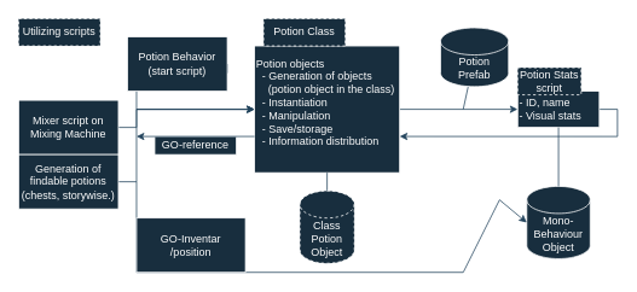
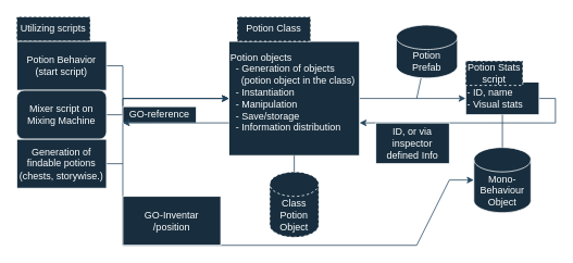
  <mxCell id="0" />
  <mxCell id="1" parent="0" />
  <mxCell id="2" style="edgeStyle=orthogonalEdgeStyle;rounded=0;orthogonalLoop=1;jettySize=auto;html=1;exitX=1;exitY=0.5;exitDx=0;exitDy=0;entryX=0;entryY=0.5;entryDx=0;entryDy=0;labelBackgroundColor=none;strokeColor=#23445D;fontColor=default;" parent="1" source="3" target="11" edge="1"><mxGeometry relative="1" as="geometry" /></mxCell>
  <mxCell id="3" value="&lt;div align=&quot;left&quot;&gt;Potion objects&lt;/div&gt;&lt;div align=&quot;left&quot;&gt;&amp;nbsp; - Generation of objects&lt;/div&gt;&lt;div align=&quot;left&quot;&gt;&amp;nbsp;&amp;nbsp;&amp;nbsp; (potion object in the class)&lt;/div&gt;&lt;div align=&quot;left&quot;&gt;&amp;nbsp; - Instantiation&lt;br&gt;&lt;/div&gt;&lt;div align=&quot;left&quot;&gt;&amp;nbsp; - Manipulation&lt;/div&gt;&lt;div align=&quot;left&quot;&gt;&amp;nbsp; - Save/storage&lt;/div&gt;&lt;div align=&quot;left&quot;&gt;&amp;nbsp; - Information distribution&lt;br&gt;&lt;/div&gt;&lt;div align=&quot;left&quot;&gt;&lt;br&gt;&lt;/div&gt;" style="whiteSpace=wrap;html=1;align=left;labelBackgroundColor=none;fillColor=#182E3E;strokeColor=#FFFFFF;fontColor=#FFFFFF;" parent="1" vertex="1"><mxGeometry x="280" y="50" width="160" height="140" as="geometry" /></mxCell>
  <mxCell id="4" value="Potion Class" style="rounded=0;whiteSpace=wrap;html=1;strokeColor=#FFFFFF;dashed=1;labelBackgroundColor=none;fillColor=#182E3E;fontColor=#FFFFFF;" parent="1" vertex="1"><mxGeometry x="290" y="20" width="90" height="30" as="geometry" /></mxCell>
  <mxCell id="5" value="Utilizing scripts" style="rounded=0;whiteSpace=wrap;html=1;dashed=1;labelBackgroundColor=none;fillColor=#182E3E;strokeColor=#FFFFFF;fontColor=#FFFFFF;" parent="1" vertex="1"><mxGeometry x="20" y="20" width="90" height="30" as="geometry" /></mxCell>
  <mxCell id="6" style="edgeStyle=orthogonalEdgeStyle;rounded=0;orthogonalLoop=1;jettySize=auto;html=1;exitX=1;exitY=0.5;exitDx=0;exitDy=0;labelBackgroundColor=none;strokeColor=#23445D;fontColor=default;" parent="1" source="7" target="3" edge="1"><mxGeometry relative="1" as="geometry"><Array as="points"><mxPoint x="150" y="80" /><mxPoint x="150" y="120" /></Array></mxGeometry></mxCell>
- <mxCell id="7" value="&lt;div&gt;Potion Behavior&lt;/div&gt;&lt;div&gt;(start script)&lt;br&gt;&lt;/div&gt;" style="whiteSpace=wrap;html=1;labelBackgroundColor=none;fillColor=#182E3E;strokeColor=#FFFFFF;fontColor=#FFFFFF;" parent="1" vertex="1"><mxGeometry x="140" y="40" width="110" height="60" as="geometry" /></mxCell>
+ <mxCell id="7" value="&lt;div&gt;Potion Behavior&lt;/div&gt;&lt;div&gt;(start script)&lt;br&gt;&lt;/div&gt;" style="whiteSpace=wrap;html=1;labelBackgroundColor=none;fillColor=#182E3E;strokeColor=#FFFFFF;fontColor=#FFFFFF;" parent="1" vertex="1"><mxGeometry x="20" y="50" width="110" height="60" as="geometry" /></mxCell>
  <mxCell id="8" style="edgeStyle=orthogonalEdgeStyle;rounded=0;orthogonalLoop=1;jettySize=auto;html=1;exitX=1;exitY=0.5;exitDx=0;exitDy=0;entryX=0;entryY=0.5;entryDx=0;entryDy=0;labelBackgroundColor=none;strokeColor=#23445D;fontColor=default;" parent="1" source="9" target="3" edge="1"><mxGeometry relative="1" as="geometry"><Array as="points"><mxPoint x="150" y="140" /><mxPoint x="150" y="120" /></Array></mxGeometry></mxCell>
- <mxCell id="9" value="&lt;div&gt;Mixer script on &lt;br&gt;&lt;/div&gt;&lt;div&gt;Mixing Machine&lt;br&gt;&lt;/div&gt;" style="whiteSpace=wrap;html=1;labelBackgroundColor=none;fillColor=#182E3E;strokeColor=#FFFFFF;fontColor=#FFFFFF;" parent="1" vertex="1"><mxGeometry x="20" y="110" width="110" height="60" as="geometry" /></mxCell>
+ <mxCell id="9" value="&lt;div&gt;Mixer script on &lt;br&gt;&lt;/div&gt;&lt;div&gt;Mixing Machine&lt;br&gt;&lt;/div&gt;" style="whiteSpace=wrap;html=1;labelBackgroundColor=none;fillColor=#182E3E;strokeColor=#FFFFFF;fontColor=#FFFFFF;rounded=1;" parent="1" vertex="1"><mxGeometry x="20" y="110" width="110" height="60" as="geometry" /></mxCell>
  <mxCell id="10" style="edgeStyle=orthogonalEdgeStyle;rounded=0;orthogonalLoop=1;jettySize=auto;html=1;entryX=1;entryY=0.714;entryDx=0;entryDy=0;entryPerimeter=0;labelBackgroundColor=none;strokeColor=#23445D;fontColor=default;" parent="1" source="11" target="3" edge="1"><mxGeometry relative="1" as="geometry"><mxPoint x="460" y="150" as="targetPoint" /><Array as="points"><mxPoint x="680" y="120" /><mxPoint x="680" y="150" /></Array></mxGeometry></mxCell>
  <mxCell id="11" value="&lt;div align=&quot;left&quot;&gt;- ID, name&lt;br&gt;&lt;/div&gt;&lt;div align=&quot;left&quot;&gt;- Visual stats&lt;/div&gt;" style="whiteSpace=wrap;html=1;align=left;labelBackgroundColor=none;fillColor=#182E3E;strokeColor=#FFFFFF;fontColor=#FFFFFF;" parent="1" vertex="1"><mxGeometry x="570" y="100" width="90" height="40" as="geometry" /></mxCell>
  <mxCell id="12" value="Potion Stats script" style="rounded=0;whiteSpace=wrap;html=1;strokeColor=#FFFFFF;dashed=1;labelBackgroundColor=none;fillColor=#182E3E;fontColor=#FFFFFF;" parent="1" vertex="1"><mxGeometry x="570" y="74" width="70" height="30" as="geometry" /></mxCell>
  <mxCell id="13" value="" style="endArrow=none;html=1;rounded=0;labelBackgroundColor=none;strokeColor=#23445D;fontColor=default;" parent="1" target="16" edge="1"><mxGeometry width="50" height="50" relative="1" as="geometry"><mxPoint x="510" y="120" as="sourcePoint" /><mxPoint x="500" y="73" as="targetPoint" /></mxGeometry></mxCell>
  <mxCell id="14" style="rounded=0;orthogonalLoop=1;jettySize=auto;html=1;exitX=0.5;exitY=0;exitDx=0;exitDy=0;exitPerimeter=0;endArrow=none;endFill=0;labelBackgroundColor=none;strokeColor=#23445D;fontColor=default;" parent="1" source="15" target="3" edge="1"><mxGeometry relative="1" as="geometry" /></mxCell>
  <mxCell id="15" value="&lt;div&gt;&lt;br&gt;&lt;/div&gt;&lt;div&gt;Class&lt;/div&gt;&lt;div&gt;Potion&lt;/div&gt;&lt;div&gt;Object&lt;br&gt;&lt;/div&gt;&lt;div&gt;&lt;br&gt;&lt;/div&gt;" style="shape=cylinder3;whiteSpace=wrap;html=1;boundedLbl=1;backgroundOutline=1;size=15;fillColor=#182E3E;strokeColor=#FFFFFF;dashed=1;labelBackgroundColor=none;fontColor=#FFFFFF;" parent="1" vertex="1"><mxGeometry x="330" y="210" width="60" height="80" as="geometry" /></mxCell>
  <mxCell id="16" value="&lt;div&gt;Potion&lt;/div&gt;&lt;div&gt;Prefab&lt;br&gt;&lt;/div&gt;" style="shape=cylinder3;whiteSpace=wrap;html=1;boundedLbl=1;backgroundOutline=1;size=15;fillColor=#182E3E;strokeColor=#FFFFFF;fontColor=#FFFFFF;labelBackgroundColor=none;" parent="1" vertex="1"><mxGeometry x="485" y="30" width="75" height="65" as="geometry" /></mxCell>
- <mxCell id="17" value="&lt;div&gt;&lt;br&gt;&lt;/div&gt;&lt;div&gt;Mono-&lt;/div&gt;&lt;div&gt;Behaviour&lt;br&gt;&lt;/div&gt;&lt;div&gt;Object&lt;br&gt;&lt;/div&gt;&lt;div&gt;&lt;br&gt;&lt;/div&gt;" style="shape=cylinder3;whiteSpace=wrap;html=1;boundedLbl=1;backgroundOutline=1;size=15;fillColor=#182E3E;strokeColor=#FFFFFF;labelBackgroundColor=none;fontColor=#FFFFFF;" parent="1" vertex="1"><mxGeometry x="580" y="205" width="70" height="80" as="geometry" /></mxCell>
+ <mxCell id="17" value="&lt;div&gt;&lt;br&gt;&lt;/div&gt;&lt;div&gt;Mono-&lt;/div&gt;&lt;div&gt;Behaviour&lt;br&gt;&lt;/div&gt;&lt;div&gt;Object&lt;br&gt;&lt;/div&gt;&lt;div&gt;&lt;br&gt;&lt;/div&gt;" style="shape=cylinder3;whiteSpace=wrap;html=1;boundedLbl=1;backgroundOutline=1;size=15;fillColor=#182E3E;strokeColor=#FFFFFF;labelBackgroundColor=none;fontColor=#FFFFFF;" parent="1" vertex="1"><mxGeometry x="580" y="180" width="70" height="80" as="geometry" /></mxCell>
  <mxCell id="18" style="rounded=0;orthogonalLoop=1;jettySize=auto;html=1;exitX=0.5;exitY=0;exitDx=0;exitDy=0;exitPerimeter=0;endArrow=none;endFill=0;labelBackgroundColor=none;strokeColor=#23445D;fontColor=default;" parent="1" source="17" edge="1"><mxGeometry relative="1" as="geometry"><mxPoint x="615" y="140" as="targetPoint" /></mxGeometry></mxCell>
  <mxCell id="19" style="edgeStyle=orthogonalEdgeStyle;rounded=0;orthogonalLoop=1;jettySize=auto;html=1;exitX=1;exitY=0.5;exitDx=0;exitDy=0;entryX=0;entryY=0.5;entryDx=0;entryDy=0;labelBackgroundColor=none;strokeColor=#23445D;fontColor=default;" parent="1" source="20" target="3" edge="1"><mxGeometry relative="1" as="geometry"><Array as="points"><mxPoint x="150" y="200" /><mxPoint x="150" y="120" /></Array></mxGeometry></mxCell>
  <mxCell id="20" value="&lt;div&gt;Generation of&lt;/div&gt;&lt;div&gt;findable potions&lt;/div&gt;&lt;div&gt;(chests, storywise.)&lt;br&gt;&lt;/div&gt;" style="whiteSpace=wrap;html=1;labelBackgroundColor=none;fillColor=#182E3E;strokeColor=#FFFFFF;fontColor=#FFFFFF;" parent="1" vertex="1"><mxGeometry x="20" y="170" width="110" height="60" as="geometry" /></mxCell>
- <mxCell id="21" value="GO-reference" style="rounded=0;whiteSpace=wrap;html=1;labelBackgroundColor=none;fillColor=#182E3E;strokeColor=#FFFFFF;fontColor=#FFFFFF;" parent="1" vertex="1"><mxGeometry x="170" y="150" width="90" height="20" as="geometry" /></mxCell>
+ <mxCell id="21" value="GO-reference" style="rounded=0;whiteSpace=wrap;html=1;labelBackgroundColor=none;fillColor=#182E3E;strokeColor=#FFFFFF;fontColor=#FFFFFF;" parent="1" vertex="1"><mxGeometry x="150" y="130" width="90" height="20" as="geometry" /></mxCell>
+ <mxCell id="22" value="ID, or via inspector defined Info" style="rounded=0;whiteSpace=wrap;html=1;labelBackgroundColor=none;fillColor=#182E3E;strokeColor=#FFFFFF;fontColor=#FFFFFF;" parent="1" vertex="1"><mxGeometry x="460" y="150" width="90" height="50" as="geometry" /></mxCell>
  <mxCell id="23" value="" style="endArrow=classic;html=1;rounded=0;exitX=0;exitY=0.714;exitDx=0;exitDy=0;exitPerimeter=0;labelBackgroundColor=none;strokeColor=#23445D;fontColor=default;" parent="1" source="3" edge="1"><mxGeometry width="50" height="50" relative="1" as="geometry"><mxPoint x="190" y="190" as="sourcePoint" /><mxPoint x="150" y="150" as="targetPoint" /></mxGeometry></mxCell>
  <mxCell id="24" value="" style="endArrow=classic;html=1;rounded=0;entryX=0;entryY=0.5;entryDx=0;entryDy=0;entryPerimeter=0;labelBackgroundColor=none;strokeColor=#23445D;fontColor=default;" parent="1" target="17" edge="1"><mxGeometry width="50" height="50" relative="1" as="geometry"><mxPoint x="150" y="200" as="sourcePoint" /><mxPoint x="190" y="260" as="targetPoint" /><Array as="points"><mxPoint x="150" y="300" /><mxPoint x="510" y="300" /><mxPoint x="550" y="220" /></Array></mxGeometry></mxCell>
  <mxCell id="25" value="&lt;div&gt;GO-Inventar&lt;/div&gt;&lt;div&gt;/position&lt;br&gt;&lt;/div&gt;" style="rounded=0;whiteSpace=wrap;html=1;labelBackgroundColor=none;fillColor=#182E3E;strokeColor=#FFFFFF;fontColor=#FFFFFF;" parent="1" vertex="1"><mxGeometry x="150" y="240" width="120" height="60" as="geometry" /></mxCell>
